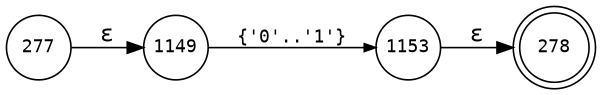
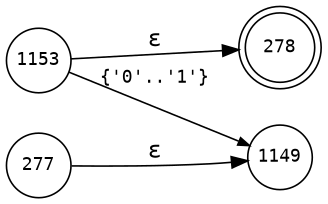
  digraph {
    fontname="DejaVu Sans Mono"
    rankdir=LR
    node [fixedsize=true fontname="DejaVu Sans Mono" fontsize=11 shape=circle peripheries=1]
    edge [fontname="DejaVu Sans Mono"]
    n1 [label=278 shape=doublecircle width=.6 peripheries=""]
    n2 [label=277 width=.55]
    n3 [label=1149 width=.55]
    n4 [label=1153 width=.55]
    n2 -> n3 [label="&epsilon;"]
-   n3 -> n4 [arrowhead=normal arrowsize=.7 fontsize=11 label="{'0'..'1'}"]
+   n4 -> n3 [arrowhead=normal arrowsize=.7 fontsize=11 label="{'0'..'1'}"]
    n4 -> n1 [label="&epsilon;"]
  }
